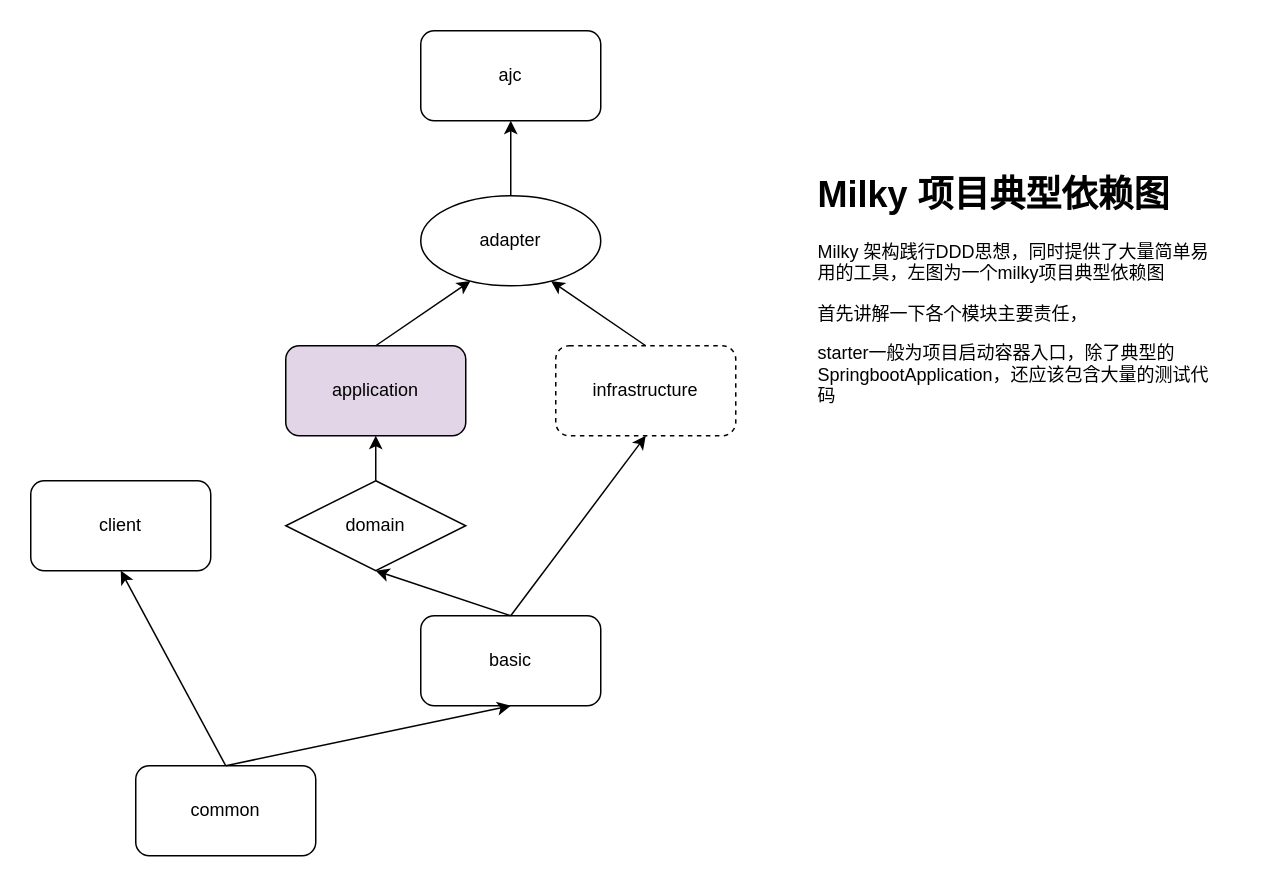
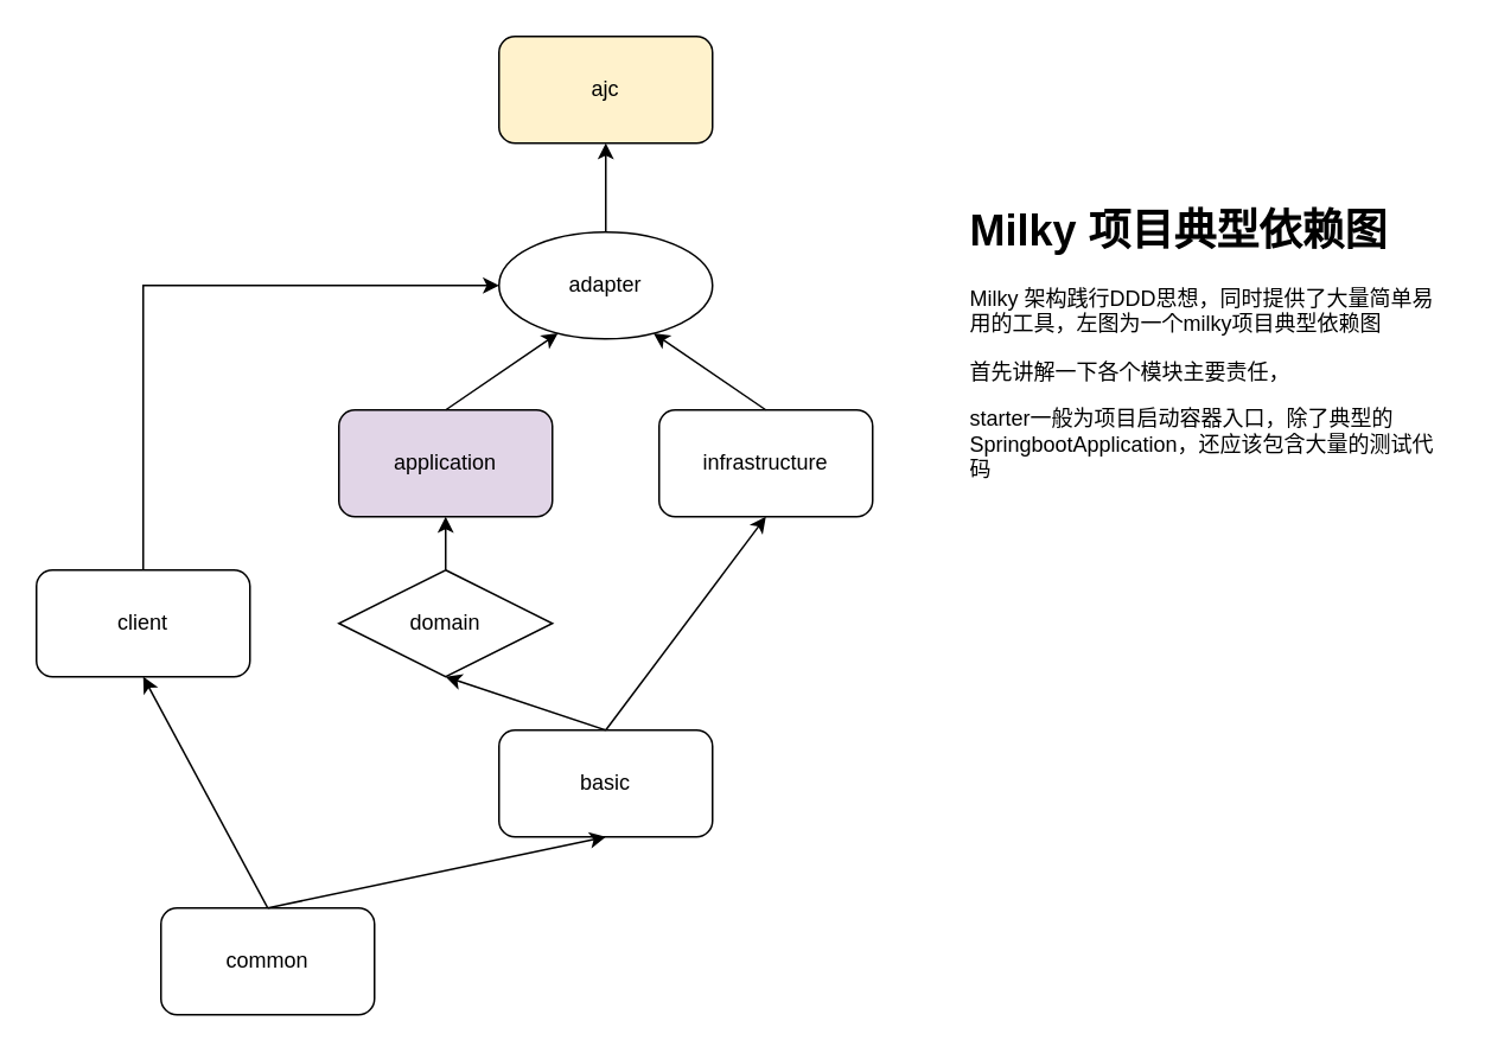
  <mxCell id="0" />
  <mxCell id="1" parent="0" />
  <mxCell id="2" value="" style="edgeStyle=orthogonalEdgeStyle;rounded=0;orthogonalLoop=1;jettySize=auto;html=1;exitX=0.5;exitY=0;exitDx=0;exitDy=0;entryX=0.5;entryY=1;entryDx=0;entryDy=0;" parent="1" source="4" target="3" edge="1"><mxGeometry relative="1" as="geometry"><mxPoint x="350" y="300" as="targetPoint" /></mxGeometry></mxCell>
  <mxCell id="3" value="application" style="rounded=1;whiteSpace=wrap;html=1;fillColor=#e1d5e7;" parent="1" vertex="1"><mxGeometry x="190" y="230" width="120" height="60" as="geometry" /></mxCell>
  <mxCell id="4" value="domain" style="rhombus;whiteSpace=wrap;html=1;" parent="1" vertex="1"><mxGeometry x="190" y="320" width="120" height="60" as="geometry" /></mxCell>
  <mxCell id="5" value="adapter" style="ellipse;whiteSpace=wrap;html=1;" parent="1" vertex="1"><mxGeometry x="280" y="130" width="120" height="60" as="geometry" /></mxCell>
  <mxCell id="6" value="" style="endArrow=classic;html=1;rounded=0;entryX=0.25;entryY=1;entryDx=0;entryDy=0;" parent="1" target="5" edge="1"><mxGeometry width="50" height="50" relative="1" as="geometry"><mxPoint x="250" y="230" as="sourcePoint" /><mxPoint x="340" y="190" as="targetPoint" /></mxGeometry></mxCell>
- <mxCell id="7" value="infrastructure" style="rounded=1;whiteSpace=wrap;html=1;dashed=1;" parent="1" vertex="1"><mxGeometry x="370" y="230" width="120" height="60" as="geometry" /></mxCell>
+ <mxCell id="7" value="infrastructure" style="rounded=1;whiteSpace=wrap;html=1;" parent="1" vertex="1"><mxGeometry x="370" y="230" width="120" height="60" as="geometry" /></mxCell>
  <mxCell id="8" value="" style="endArrow=classic;html=1;rounded=0;entryX=0.75;entryY=1;entryDx=0;entryDy=0;exitX=0.5;exitY=0;exitDx=0;exitDy=0;" parent="1" source="7" target="5" edge="1"><mxGeometry width="50" height="50" relative="1" as="geometry"><mxPoint x="480" y="360" as="sourcePoint" /><mxPoint x="350" y="360" as="targetPoint" /></mxGeometry></mxCell>
  <mxCell id="9" value="basic" style="rounded=1;whiteSpace=wrap;html=1;" parent="1" vertex="1"><mxGeometry x="280" y="410" width="120" height="60" as="geometry" /></mxCell>
  <mxCell id="10" value="" style="endArrow=classic;html=1;rounded=0;entryX=0.5;entryY=1;entryDx=0;entryDy=0;exitX=0.5;exitY=0;exitDx=0;exitDy=0;" parent="1" source="9" target="7" edge="1"><mxGeometry width="50" height="50" relative="1" as="geometry"><mxPoint x="440" y="370" as="sourcePoint" /><mxPoint x="420" y="370" as="targetPoint" /></mxGeometry></mxCell>
  <mxCell id="11" value="client" style="rounded=1;whiteSpace=wrap;html=1;" parent="1" vertex="1"><mxGeometry x="20" y="320" width="120" height="60" as="geometry" /></mxCell>
+ <mxCell id="12" value="" style="endArrow=classic;html=1;rounded=0;entryX=0;entryY=0.5;entryDx=0;entryDy=0;exitX=0.5;exitY=0;exitDx=0;exitDy=0;" parent="1" source="11" target="5" edge="1"><mxGeometry width="50" height="50" relative="1" as="geometry"><mxPoint x="40" y="330" as="sourcePoint" /><mxPoint x="90" y="280" as="targetPoint" /><Array as="points"><mxPoint x="80" y="160" /></Array></mxGeometry></mxCell>
  <mxCell id="13" value="common" style="rounded=1;whiteSpace=wrap;html=1;" parent="1" vertex="1"><mxGeometry x="90" y="510" width="120" height="60" as="geometry" /></mxCell>
- <mxCell id="14" value="ajc" style="rounded=1;whiteSpace=wrap;html=1;" parent="1" vertex="1"><mxGeometry x="280" y="20" width="120" height="60" as="geometry" /></mxCell>
+ <mxCell id="14" value="ajc" style="rounded=1;whiteSpace=wrap;html=1;fillColor=#fff2cc;" parent="1" vertex="1"><mxGeometry x="280" y="20" width="120" height="60" as="geometry" /></mxCell>
  <mxCell id="15" value="" style="edgeStyle=orthogonalEdgeStyle;rounded=0;orthogonalLoop=1;jettySize=auto;html=1;exitX=0.5;exitY=0;exitDx=0;exitDy=0;" parent="1" source="5" edge="1"><mxGeometry relative="1" as="geometry"><mxPoint x="350" as="sourcePoint" y="30" /><mxPoint x="340" y="80" as="targetPoint" /></mxGeometry></mxCell>
  <mxCell id="16" value="&lt;h1&gt;Milky 项目典型依赖图&lt;/h1&gt;&lt;p&gt;Milky 架构践行DDD思想，同时提供了大量简单易用的工具，左图为一个milky项目典型依赖图&lt;/p&gt;&lt;p&gt;首先讲解一下各个模块主要责任，&lt;/p&gt;&lt;p&gt;starter一般为项目启动容器入口，除了典型的SpringbootApplication，还应该包含大量的测试代码&lt;/p&gt;" style="text;html=1;strokeColor=none;fillColor=none;spacing=5;spacingTop=-20;whiteSpace=wrap;overflow=hidden;rounded=0;" parent="1" vertex="1"><mxGeometry x="540" y="110" width="280" height="190" as="geometry" /></mxCell>
  <mxCell id="17" value="" style="endArrow=classic;html=1;rounded=0;entryX=0.5;entryY=1;entryDx=0;entryDy=0;" parent="1" target="4" edge="1"><mxGeometry width="50" height="50" relative="1" as="geometry"><mxPoint x="340" y="410" as="sourcePoint" /><mxPoint x="340" y="370" as="targetPoint" /></mxGeometry></mxCell>
  <mxCell id="18" value="" style="endArrow=classic;html=1;rounded=0;exitX=0.5;exitY=0;exitDx=0;exitDy=0;entryX=0.5;entryY=1;entryDx=0;entryDy=0;" parent="1" source="13" target="9" edge="1"><mxGeometry width="50" height="50" relative="1" as="geometry"><mxPoint x="450" y="310" as="sourcePoint" /><mxPoint x="340" y="500" as="targetPoint" /></mxGeometry></mxCell>
  <mxCell id="19" value="" style="endArrow=classic;html=1;rounded=0;entryX=0.5;entryY=1;entryDx=0;entryDy=0;" parent="1" target="11" edge="1"><mxGeometry width="50" height="50" relative="1" as="geometry"><mxPoint x="150" y="510" as="sourcePoint" /><mxPoint x="150" y="440" as="targetPoint" /></mxGeometry></mxCell>
